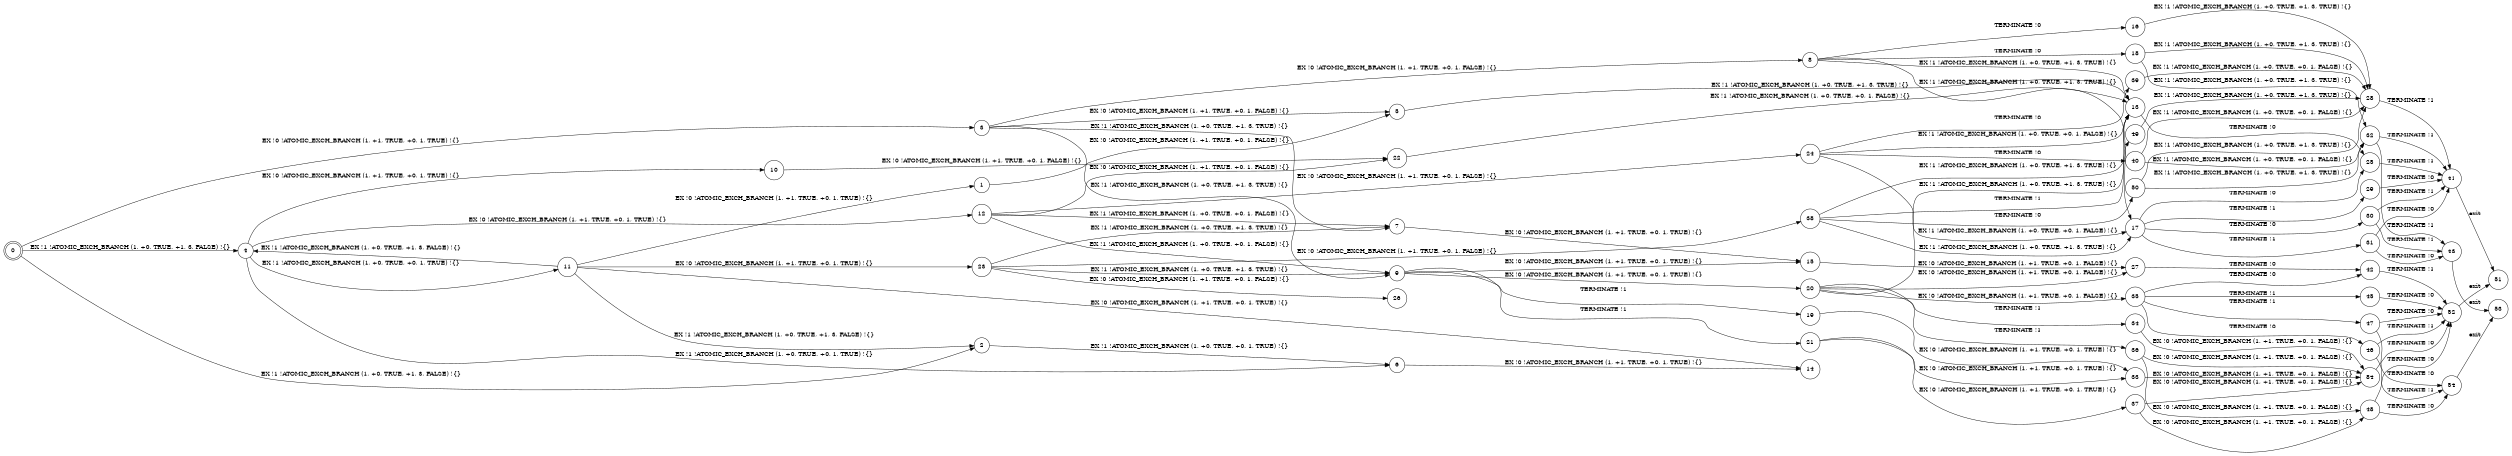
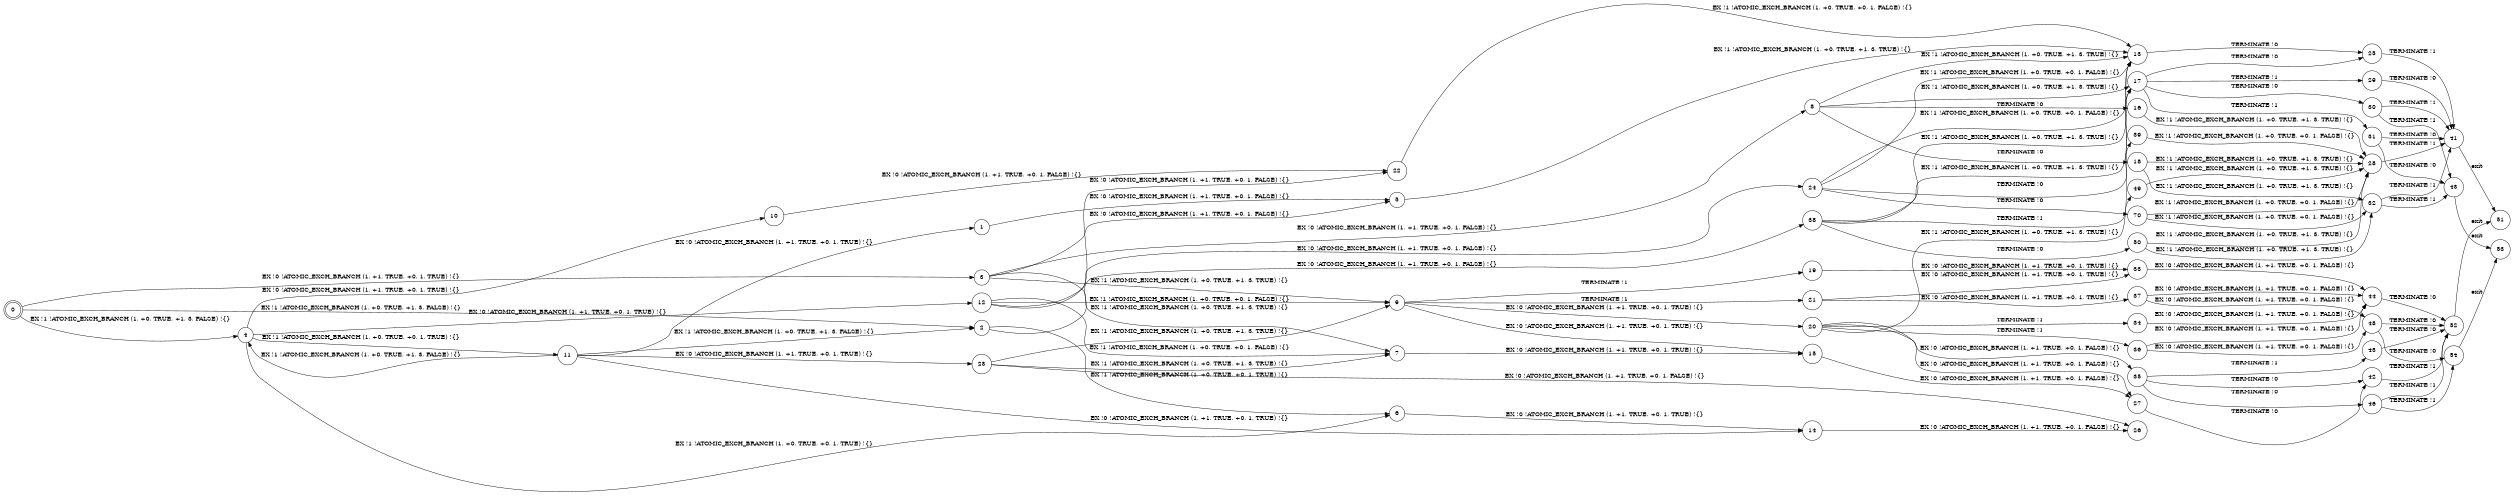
  digraph {
    rankdir=LR
    node [shape=circle]
    0 [peripheries=2]
    2
    3
    4
    1
    5
    6
    7
    8
    9
    10
    11
    12
    13
    14
    15
    16
    17
    18
    19
    20
    21
    22
    23
    24
    25
    26
    27
    28
    29
    30
    31
    32
    33
    34
    35
    36
    37
    38
    39
-   40
+   40 [label=70]
    41
    42
    43
-   44 [label=84]
+   44
    45
    46
-   47
    48
    49
    50
    51
    52
    53
    54
    0 -> 2 [label="EX !1 !ATOMIC_EXCH_BRANCH (1, +0, TRUE, +1, 3, FALSE) !{}"]
    0 -> 3 [label="EX !0 !ATOMIC_EXCH_BRANCH (1, +1, TRUE, +0, 1, TRUE) !{}"]
    0 -> 4 [label="EX !1 !ATOMIC_EXCH_BRANCH (1, +0, TRUE, +1, 3, FALSE) !{}"]
    2 -> 6 [label="EX !1 !ATOMIC_EXCH_BRANCH (1, +0, TRUE, +0, 1, TRUE) !{}"]
    3 -> 5 [label="EX !0 !ATOMIC_EXCH_BRANCH (1, +1, TRUE, +0, 1, FALSE) !{}"]
    3 -> 7 [label="EX !1 !ATOMIC_EXCH_BRANCH (1, +0, TRUE, +1, 3, TRUE) !{}"]
    3 -> 8 [label="EX !0 !ATOMIC_EXCH_BRANCH (1, +1, TRUE, +0, 1, FALSE) !{}"]
    3 -> 9 [label="EX !1 !ATOMIC_EXCH_BRANCH (1, +0, TRUE, +1, 3, TRUE) !{}"]
    4 -> 6 [label="EX !1 !ATOMIC_EXCH_BRANCH (1, +0, TRUE, +0, 1, TRUE) !{}"]
    4 -> 10 [label="EX !0 !ATOMIC_EXCH_BRANCH (1, +1, TRUE, +0, 1, TRUE) !{}"]
    4 -> 11 [label="EX !1 !ATOMIC_EXCH_BRANCH (1, +0, TRUE, +0, 1, TRUE) !{}"]
    4 -> 12 [label="EX !0 !ATOMIC_EXCH_BRANCH (1, +1, TRUE, +0, 1, TRUE) !{}"]
    1 -> 5 [label="EX !0 !ATOMIC_EXCH_BRANCH (1, +1, TRUE, +0, 1, FALSE) !{}"]
    5 -> 13 [label="EX !1 !ATOMIC_EXCH_BRANCH (1, +0, TRUE, +1, 3, TRUE) !{}"]
    6 -> 14 [label="EX !0 !ATOMIC_EXCH_BRANCH (1, +1, TRUE, +0, 1, TRUE) !{}"]
    7 -> 15 [label="EX !0 !ATOMIC_EXCH_BRANCH (1, +1, TRUE, +0, 1, TRUE) !{}"]
    8 -> 13 [label="EX !1 !ATOMIC_EXCH_BRANCH (1, +0, TRUE, +1, 3, TRUE) !{}"]
    8 -> 16 [label="TERMINATE !0"]
    8 -> 17 [label="EX !1 !ATOMIC_EXCH_BRANCH (1, +0, TRUE, +1, 3, TRUE) !{}"]
    8 -> 18 [label="TERMINATE !0"]
    9 -> 15 [label="EX !0 !ATOMIC_EXCH_BRANCH (1, +1, TRUE, +0, 1, TRUE) !{}"]
    9 -> 19 [label="TERMINATE !1"]
    9 -> 20 [label="EX !0 !ATOMIC_EXCH_BRANCH (1, +1, TRUE, +0, 1, TRUE) !{}"]
    9 -> 21 [label="TERMINATE !1"]
    10 -> 22 [label="EX !0 !ATOMIC_EXCH_BRANCH (1, +1, TRUE, +0, 1, FALSE) !{}"]
    11 -> 2 [label="EX !1 !ATOMIC_EXCH_BRANCH (1, +0, TRUE, +1, 3, FALSE) !{}"]
    11 -> 4 [label="EX !1 !ATOMIC_EXCH_BRANCH (1, +0, TRUE, +1, 3, FALSE) !{}"]
    11 -> 1 [label="EX !0 !ATOMIC_EXCH_BRANCH (1, +1, TRUE, +0, 1, TRUE) !{}"]
    11 -> 14 [label="EX !0 !ATOMIC_EXCH_BRANCH (1, +1, TRUE, +0, 1, TRUE) !{}"]
    11 -> 23 [label="EX !0 !ATOMIC_EXCH_BRANCH (1, +1, TRUE, +0, 1, TRUE) !{}"]
    12 -> 7 [label="EX !1 !ATOMIC_EXCH_BRANCH (1, +0, TRUE, +0, 1, FALSE) !{}"]
    12 -> 9 [label="EX !1 !ATOMIC_EXCH_BRANCH (1, +0, TRUE, +0, 1, FALSE) !{}"]
    12 -> 22 [label="EX !0 !ATOMIC_EXCH_BRANCH (1, +1, TRUE, +0, 1, FALSE) !{}"]
    12 -> 24 [label="EX !0 !ATOMIC_EXCH_BRANCH (1, +1, TRUE, +0, 1, FALSE) !{}"]
    13 -> 25 [label="TERMINATE !0"]
+   14 -> 26 [label="EX !0 !ATOMIC_EXCH_BRANCH (1, +1, TRUE, +0, 1, FALSE) !{}"]
    15 -> 27 [label="EX !0 !ATOMIC_EXCH_BRANCH (1, +1, TRUE, +0, 1, FALSE) !{}"]
    16 -> 28 [label="EX !1 !ATOMIC_EXCH_BRANCH (1, +0, TRUE, +1, 3, TRUE) !{}"]
    17 -> 25 [label="TERMINATE !0"]
    17 -> 29 [label="TERMINATE !1"]
    17 -> 30 [label="TERMINATE !0"]
    17 -> 31 [label="TERMINATE !1"]
    18 -> 28 [label="EX !1 !ATOMIC_EXCH_BRANCH (1, +0, TRUE, +1, 3, TRUE) !{}"]
    18 -> 32 [label="EX !1 !ATOMIC_EXCH_BRANCH (1, +0, TRUE, +1, 3, TRUE) !{}"]
    19 -> 33 [label="EX !0 !ATOMIC_EXCH_BRANCH (1, +1, TRUE, +0, 1, TRUE) !{}"]
    20 -> 13 [label="EX !1 !ATOMIC_EXCH_BRANCH (1, +0, TRUE, +1, 3, TRUE) !{}"]
    20 -> 27 [label="EX !0 !ATOMIC_EXCH_BRANCH (1, +1, TRUE, +0, 1, FALSE) !{}"]
    20 -> 34 [label="TERMINATE !1"]
    20 -> 35 [label="EX !0 !ATOMIC_EXCH_BRANCH (1, +1, TRUE, +0, 1, FALSE) !{}"]
    20 -> 36 [label="TERMINATE !1"]
    21 -> 33 [label="EX !0 !ATOMIC_EXCH_BRANCH (1, +1, TRUE, +0, 1, TRUE) !{}"]
    21 -> 37 [label="EX !0 !ATOMIC_EXCH_BRANCH (1, +1, TRUE, +0, 1, TRUE) !{}"]
    22 -> 13 [label="EX !1 !ATOMIC_EXCH_BRANCH (1, +0, TRUE, +0, 1, FALSE) !{}"]
    23 -> 7 [label="EX !1 !ATOMIC_EXCH_BRANCH (1, +0, TRUE, +1, 3, TRUE) !{}"]
    23 -> 9 [label="EX !1 !ATOMIC_EXCH_BRANCH (1, +0, TRUE, +1, 3, TRUE) !{}"]
    23 -> 26 [label="EX !0 !ATOMIC_EXCH_BRANCH (1, +1, TRUE, +0, 1, FALSE) !{}"]
-   23 -> 38 [label="EX !0 !ATOMIC_EXCH_BRANCH (1, +1, TRUE, +0, 1, FALSE) !{}"]
+   2 -> 38 [label="EX !0 !ATOMIC_EXCH_BRANCH (1, +1, TRUE, +0, 1, FALSE) !{}"]
    24 -> 13 [label="EX !1 !ATOMIC_EXCH_BRANCH (1, +0, TRUE, +0, 1, FALSE) !{}"]
    24 -> 17 [label="EX !1 !ATOMIC_EXCH_BRANCH (1, +0, TRUE, +0, 1, FALSE) !{}"]
    24 -> 39 [label="TERMINATE !0"]
    24 -> 40 [label="TERMINATE !0"]
    25 -> 41 [label="TERMINATE !1"]
    27 -> 42 [label="TERMINATE !0"]
    28 -> 41 [label="TERMINATE !1"]
    29 -> 41 [label="TERMINATE !0"]
    30 -> 41 [label="TERMINATE !1"]
    30 -> 43 [label="TERMINATE !1"]
    31 -> 41 [label="TERMINATE !0"]
    31 -> 43 [label="TERMINATE !0"]
    32 -> 41 [label="TERMINATE !1"]
    32 -> 43 [label="TERMINATE !1"]
    33 -> 44 [label="EX !0 !ATOMIC_EXCH_BRANCH (1, +1, TRUE, +0, 1, FALSE) !{}"]
    34 -> 44 [label="EX !0 !ATOMIC_EXCH_BRANCH (1, +1, TRUE, +0, 1, FALSE) !{}"]
    35 -> 42 [label="TERMINATE !0"]
    35 -> 45 [label="TERMINATE !1"]
    35 -> 46 [label="TERMINATE !0"]
-   35 -> 47 [label="TERMINATE !1"]
    36 -> 44 [label="EX !0 !ATOMIC_EXCH_BRANCH (1, +1, TRUE, +0, 1, FALSE) !{}"]
    36 -> 48 [label="EX !0 !ATOMIC_EXCH_BRANCH (1, +1, TRUE, +0, 1, FALSE) !{}"]
    37 -> 44 [label="EX !0 !ATOMIC_EXCH_BRANCH (1, +1, TRUE, +0, 1, FALSE) !{}"]
    37 -> 48 [label="EX !0 !ATOMIC_EXCH_BRANCH (1, +1, TRUE, +0, 1, FALSE) !{}"]
    38 -> 13 [label="EX !1 !ATOMIC_EXCH_BRANCH (1, +0, TRUE, +1, 3, TRUE) !{}"]
    38 -> 17 [label="EX !1 !ATOMIC_EXCH_BRANCH (1, +0, TRUE, +1, 3, TRUE) !{}"]
    38 -> 49 [label="TERMINATE !1"]
    38 -> 50 [label="TERMINATE !0"]
    39 -> 28 [label="EX !1 !ATOMIC_EXCH_BRANCH (1, +0, TRUE, +0, 1, FALSE) !{}"]
    40 -> 28 [label="EX !1 !ATOMIC_EXCH_BRANCH (1, +0, TRUE, +0, 1, FALSE) !{}"]
    40 -> 32 [label="EX !1 !ATOMIC_EXCH_BRANCH (1, +0, TRUE, +0, 1, FALSE) !{}"]
    41 -> 51 [label=exit]
    42 -> 52 [label="TERMINATE !1"]
    43 -> 53 [label=exit]
    44 -> 52 [label="TERMINATE !0"]
    45 -> 52 [label="TERMINATE !0"]
    46 -> 52 [label="TERMINATE !1"]
    46 -> 54 [label="TERMINATE !1"]
-   47 -> 52 [label="TERMINATE !0"]
-   47 -> 54 [label="TERMINATE !0"]
    48 -> 52 [label="TERMINATE !0"]
    48 -> 54 [label="TERMINATE !0"]
    49 -> 28 [label="EX !1 !ATOMIC_EXCH_BRANCH (1, +0, TRUE, +1, 3, TRUE) !{}"]
    50 -> 28 [label="EX !1 !ATOMIC_EXCH_BRANCH (1, +0, TRUE, +1, 3, TRUE) !{}"]
    50 -> 32 [label="EX !1 !ATOMIC_EXCH_BRANCH (1, +0, TRUE, +1, 3, TRUE) !{}"]
    52 -> 51 [label=exit]
    54 -> 53 [label=exit]
  }
